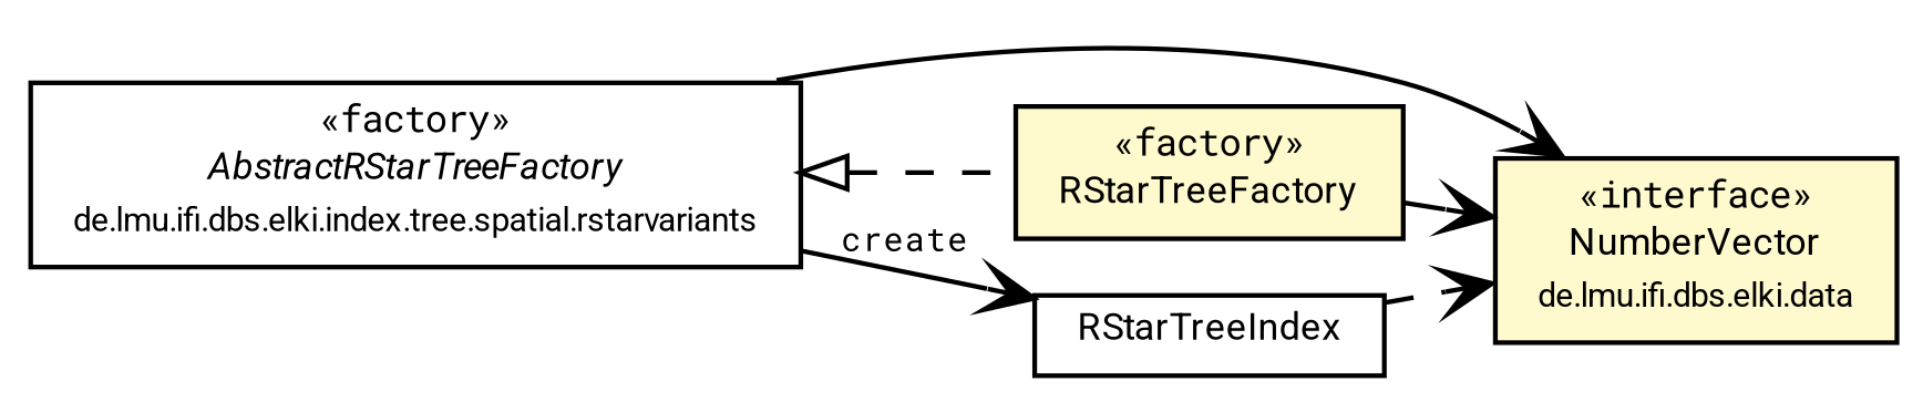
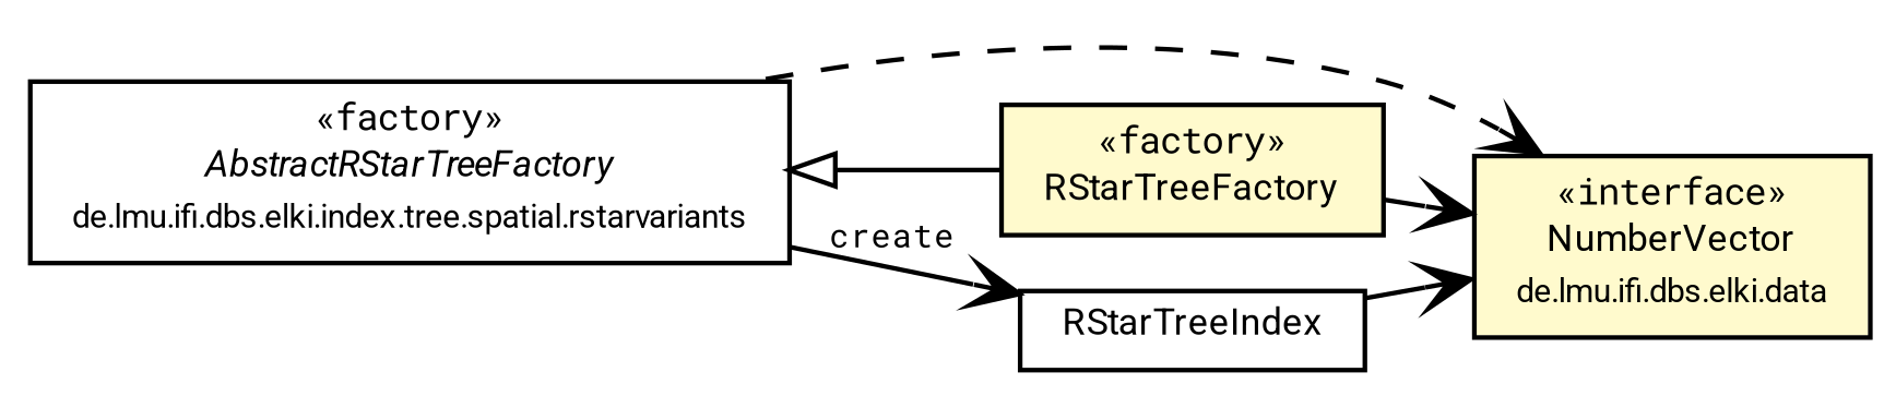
  digraph {
    fontname="Roboto Mono"
    nodesep=0.15
    rankdir=LR
    ranksep=0.25
    node [fontcolor=black fontname="Roboto Mono" fontsize=8 margin=0 shape=plaintext]
    edge [arrowhead=open color=black fontname="Roboto Mono" fontsize=7 labelfontname=Roboto labelfontsize=7 weight=0]
    n1 [height=0 label=<<table title="de.lmu.ifi.dbs.elki.data.NumberVector" border="0" cellborder="1" cellspacing="0" cellpadding="2" bgcolor="LemonChiffon" href="../../../../../data/NumberVector.html" target="_parent"> 		<tr><td><table border="0" cellspacing="0" cellpadding="1"> 		<tr><td align="center" balign="center"> &#171;interface&#187; </td></tr> 		<tr><td align="center" balign="center"> <font face="Roboto">NumberVector</font> </td></tr> 		<tr><td align="center" balign="center"> <font face="Roboto" point-size="7.0">de.lmu.ifi.dbs.elki.data</font> </td></tr> 		</table></td></tr> 		</table>> width=0]
    n2 [height=0 label=<<table title="de.lmu.ifi.dbs.elki.index.tree.spatial.rstarvariants.rstar.RStarTreeFactory" border="0" cellborder="1" cellspacing="0" cellpadding="2" bgcolor="lemonChiffon" href="RStarTreeFactory.html" target="_parent"> 		<tr><td><table border="0" cellspacing="0" cellpadding="1"> 		<tr><td align="center" balign="center"> &#171;factory&#187; </td></tr> 		<tr><td align="center" balign="center"> <font face="Roboto">RStarTreeFactory</font> </td></tr> 		</table></td></tr> 		</table>> width=0]
    n3 [height=0 label=<<table title="de.lmu.ifi.dbs.elki.index.tree.spatial.rstarvariants.rstar.RStarTreeIndex" border="0" cellborder="1" cellspacing="0" cellpadding="2" href="RStarTreeIndex.html" target="_parent"> 		<tr><td><table border="0" cellspacing="0" cellpadding="1"> 		<tr><td align="center" balign="center"> <font face="Roboto">RStarTreeIndex</font> </td></tr> 		</table></td></tr> 		</table>> width=0]
    n4 [height=0 label=<<table title="de.lmu.ifi.dbs.elki.index.tree.spatial.rstarvariants.AbstractRStarTreeFactory" border="0" cellborder="1" cellspacing="0" cellpadding="2" href="../AbstractRStarTreeFactory.html" target="_parent"> 		<tr><td><table border="0" cellspacing="0" cellpadding="1"> 		<tr><td align="center" balign="center"> &#171;factory&#187; </td></tr> 		<tr><td align="center" balign="center"> <font face="Roboto"><i>AbstractRStarTreeFactory</i></font> </td></tr> 		<tr><td align="center" balign="center"> <font face="Roboto" point-size="7.0">de.lmu.ifi.dbs.elki.index.tree.spatial.rstarvariants</font> </td></tr> 		</table></td></tr> 		</table>> width=0]
    n2 -> n1 [style=solid]
-   n3 -> n1 [style=dashed]
-   n4 -> n1 [style=solid]
-   n4 -> n2 [arrowtail=empty dir=back weight=10 style=dashed arrowhead=""]
+   n3 -> n1 [style=solid]
+   n4 -> n1 [style=dashed]
+   n4 -> n2 [arrowtail=empty dir=back weight=10 arrowhead=""]
    n4 -> n3 [label=create weight=1]
  }
